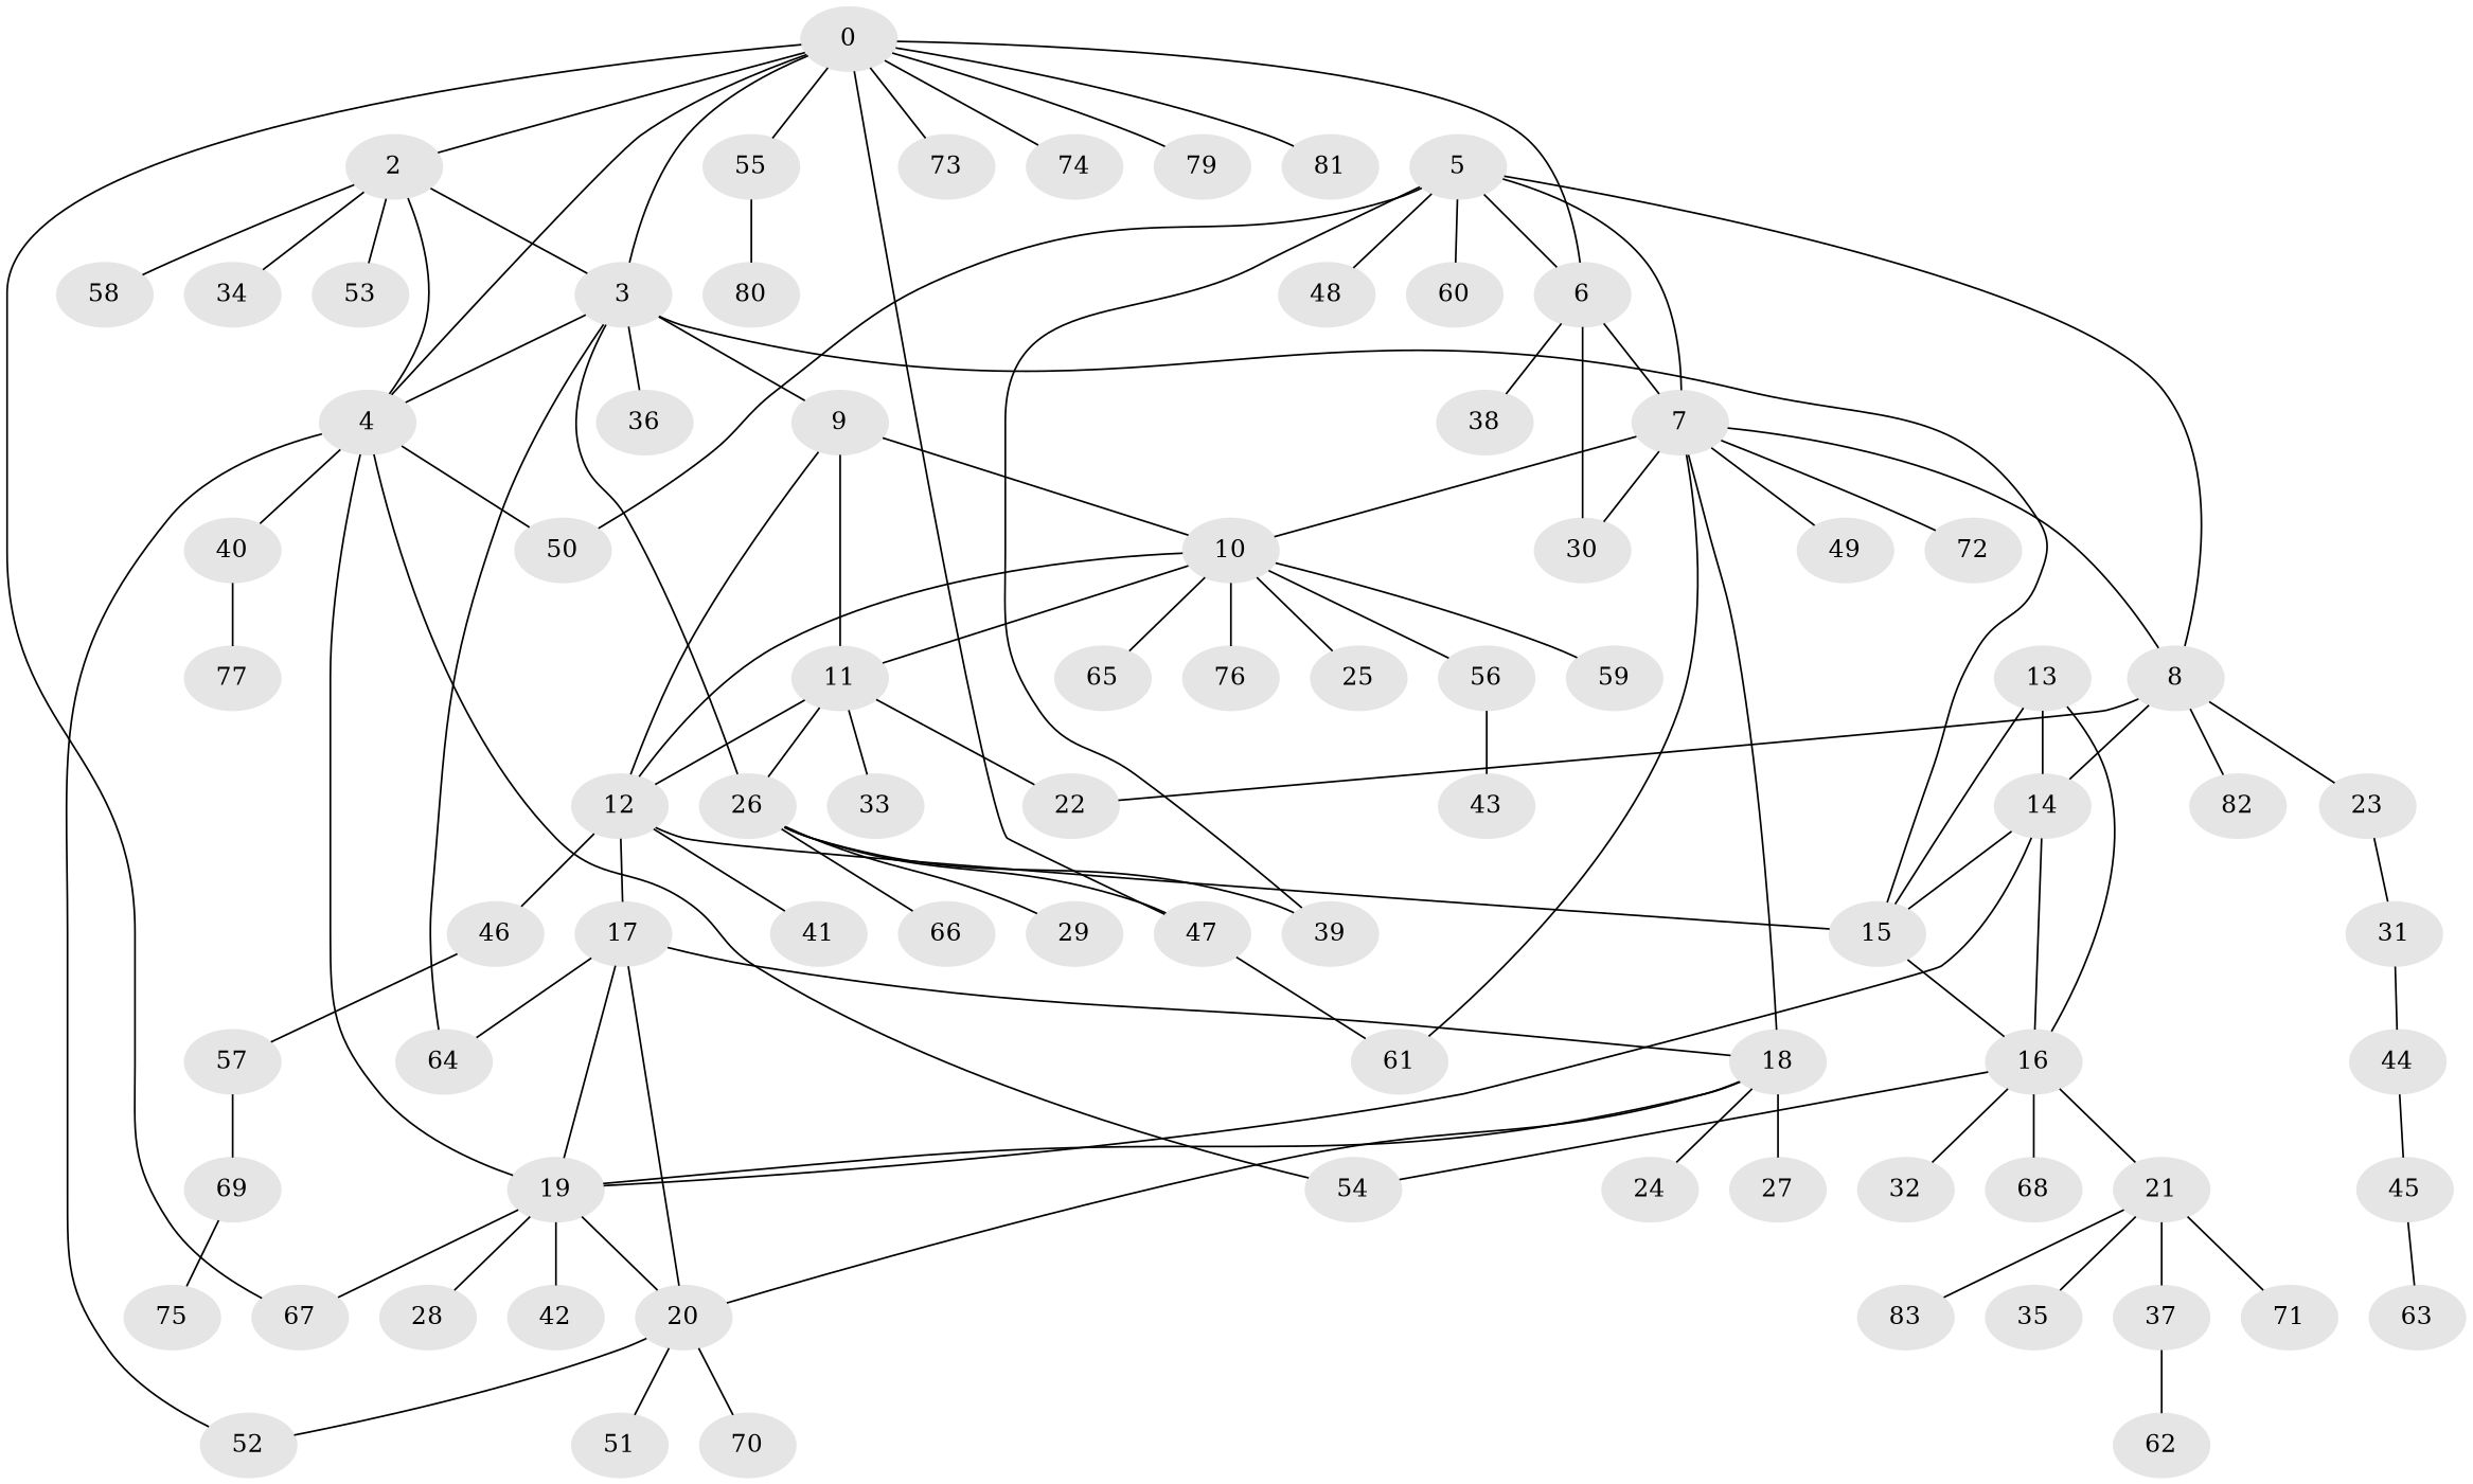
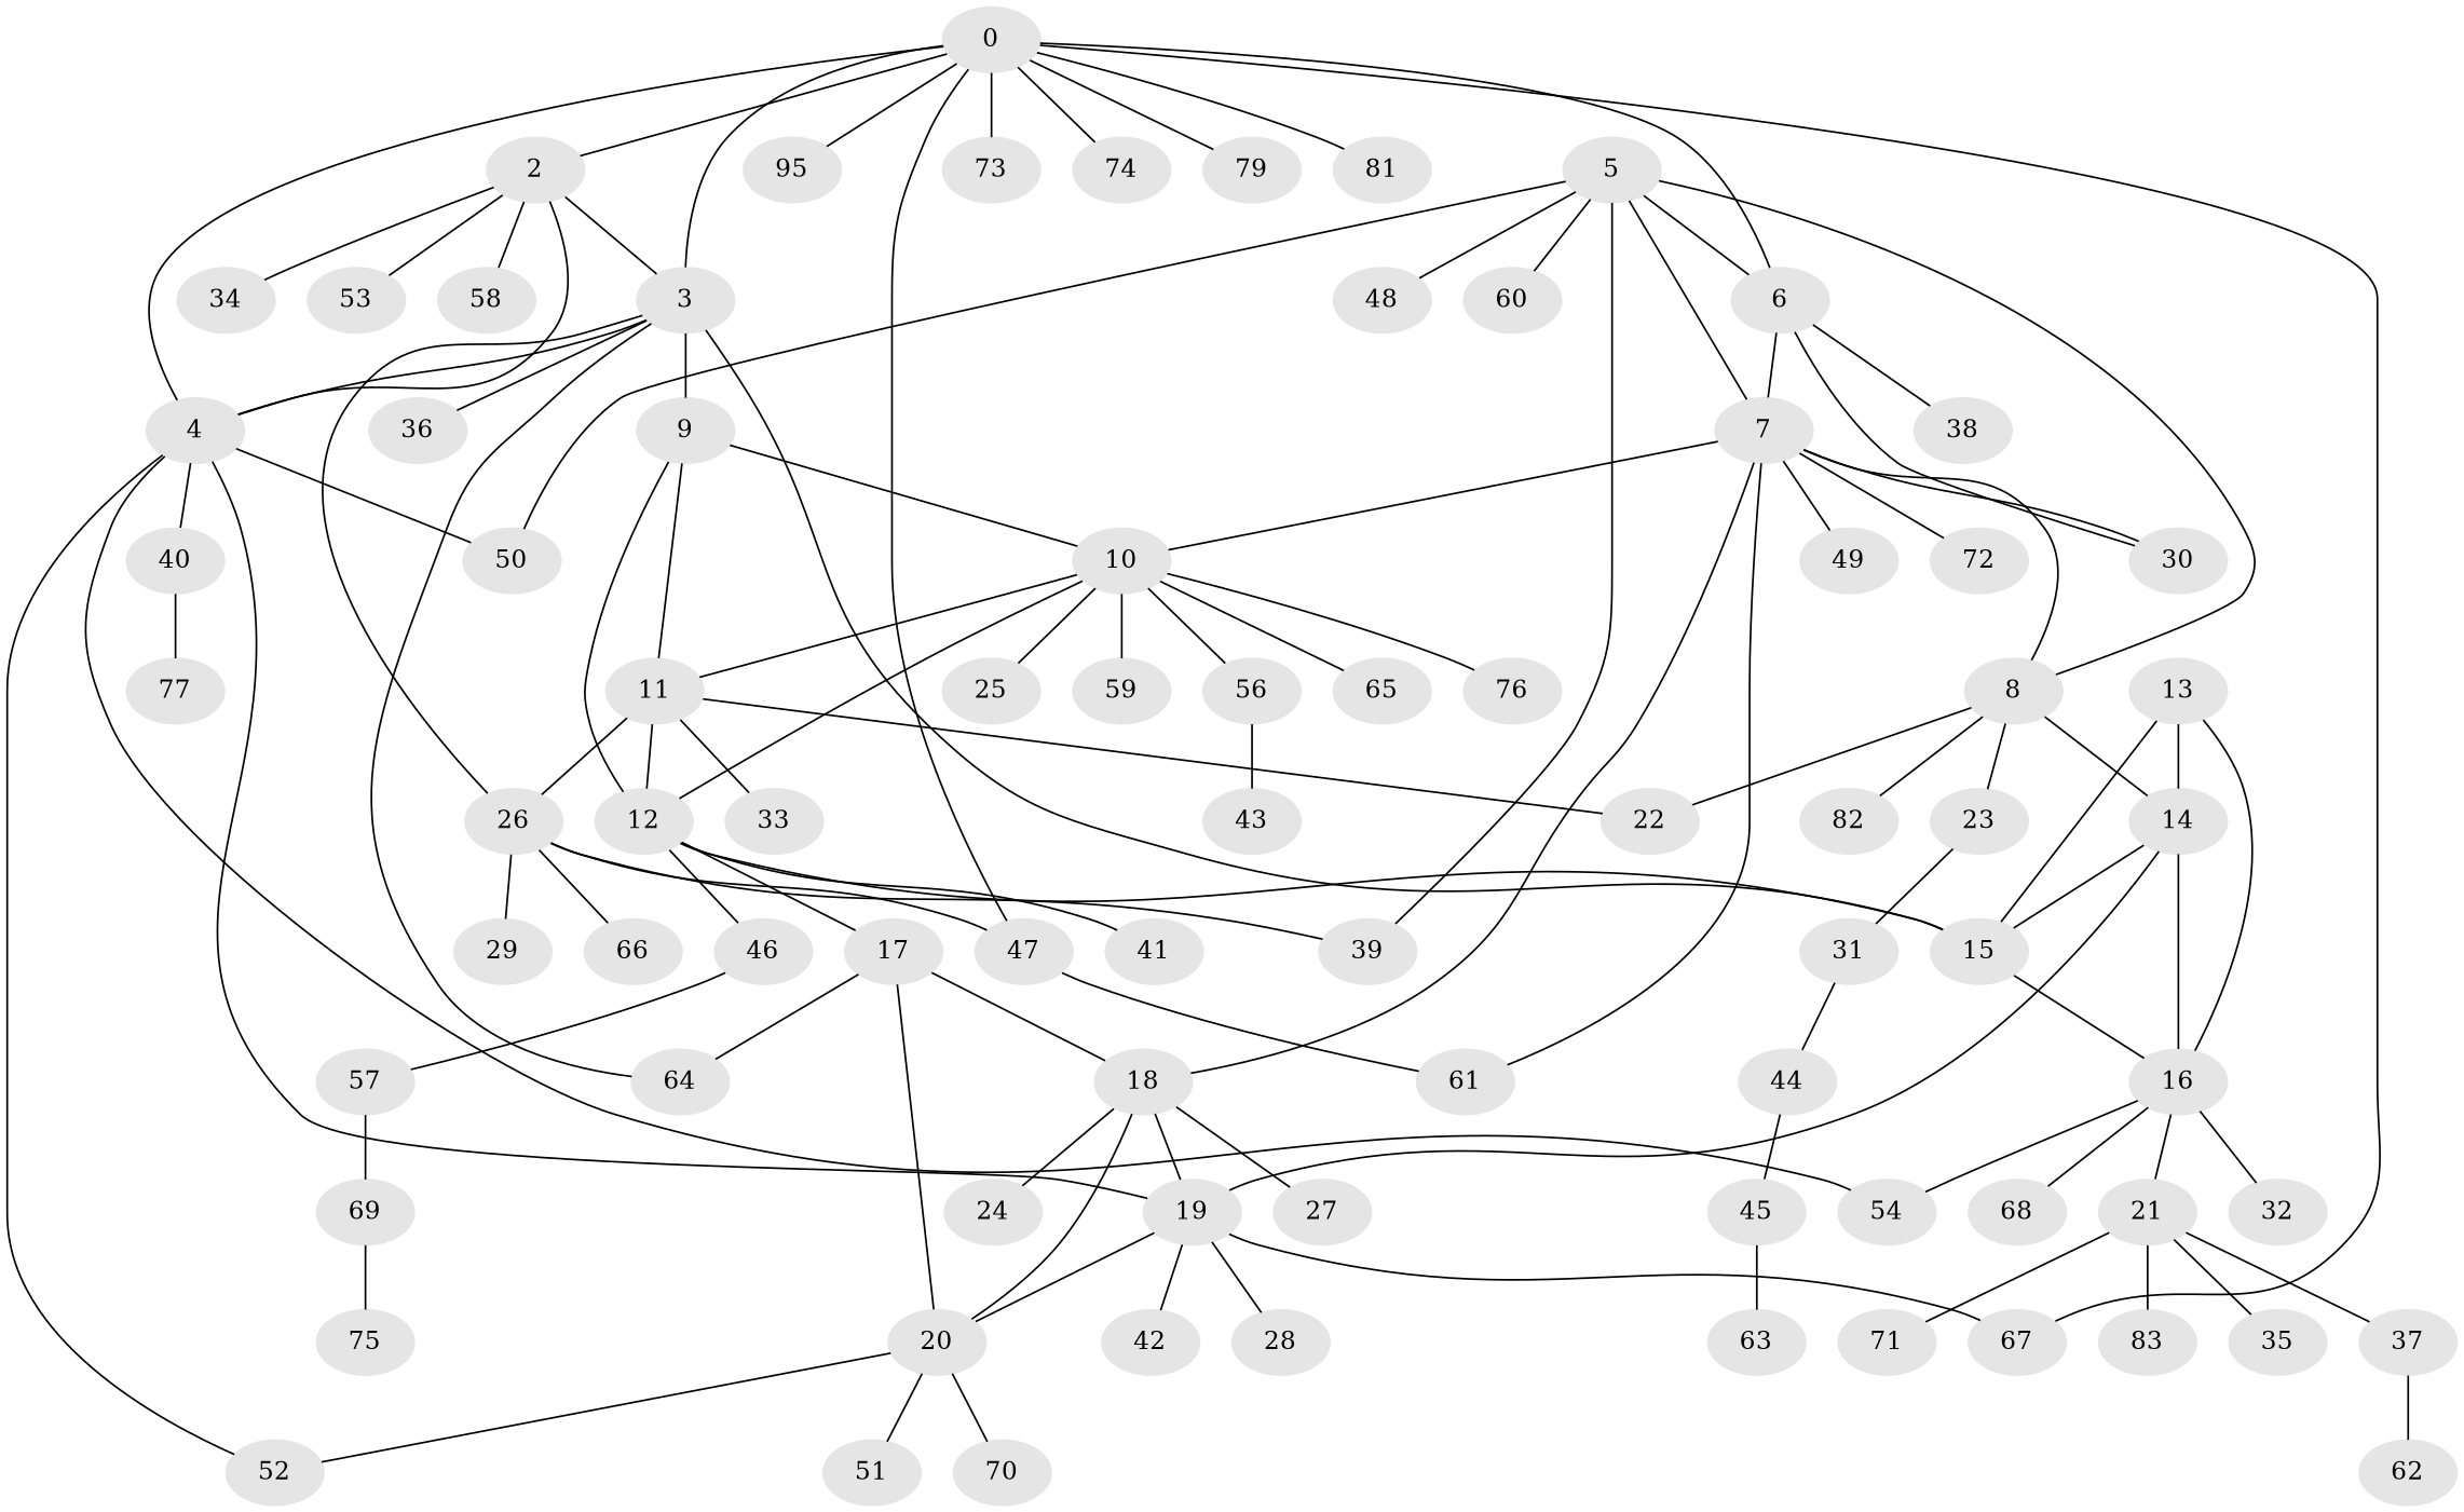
  graph {
    node [color=gray90 style=filled]
    n1 [label=0]
    2
    3
    4
    6
    47
-   55
+   55 [label=95]
    67
    73
    74
    79
    81
    34
    53
    58
    9
    15
    26
    36
    64
    19
    40
    50
    52
    54
    7
    38
    30
    61
-   80
    10
    11
    12
    16
    39
    29
    66
    20
    28
    42
    77
    5
    8
    48
    60
    18
    49
    72
    14
    22
    23
    82
    25
    56
    59
    65
    76
    24
    27
    31
    33
    17
    41
    46
    43
    57
    13
    21
    32
    68
    35
    37
    71
    83
    51
    70
    62
    44
    45
    63
    69
    75
    n1 -- 2
    n1 -- 3
    n1 -- 4
    n1 -- 6
    n1 -- 47
    n1 -- 55
    n1 -- 67
    n1 -- 73
    n1 -- 74
    n1 -- 79
    n1 -- 81
    2 -- 3
    2 -- 4
    2 -- 34
    2 -- 53
    2 -- 58
    3 -- 4
    3 -- 9
    3 -- 15
    3 -- 26
    3 -- 36
    3 -- 64
    4 -- 19
    4 -- 40
    4 -- 50
    4 -- 52
    4 -- 54
    6 -- 7
    6 -- 38
    6 -- 30
    47 -- 61
-   55 -- 80
    9 -- 10
    9 -- 11
    9 -- 12
    15 -- 16
    26 -- 47
    26 -- 39
    26 -- 29
    26 -- 66
    19 -- 67
    19 -- 20
    19 -- 28
    19 -- 42
    40 -- 77
    7 -- 30
    7 -- 61
    7 -- 10
    7 -- 8
    7 -- 18
    7 -- 49
    7 -- 72
    10 -- 11
    10 -- 12
    10 -- 25
    10 -- 56
    10 -- 59
    10 -- 65
    10 -- 76
    11 -- 26
    11 -- 12
    11 -- 22
    11 -- 33
    12 -- 15
    12 -- 17
    12 -- 41
    12 -- 46
    16 -- 54
    16 -- 21
    16 -- 32
    16 -- 68
    20 -- 52
    20 -- 51
    20 -- 70
    5 -- 6
    5 -- 50
    5 -- 7
    5 -- 39
    5 -- 8
    5 -- 48
    5 -- 60
    8 -- 14
    8 -- 22
    8 -- 23
    8 -- 82
    18 -- 19
    18 -- 20
    18 -- 24
    18 -- 27
    14 -- 15
    14 -- 19
    14 -- 16
    23 -- 31
    56 -- 43
    31 -- 44
    17 -- 64
-   17 -- 19
    17 -- 20
    17 -- 18
    46 -- 57
    57 -- 69
    13 -- 15
    13 -- 16
    13 -- 14
    21 -- 35
    21 -- 37
    21 -- 71
    21 -- 83
    37 -- 62
    44 -- 45
    45 -- 63
    69 -- 75
  }
